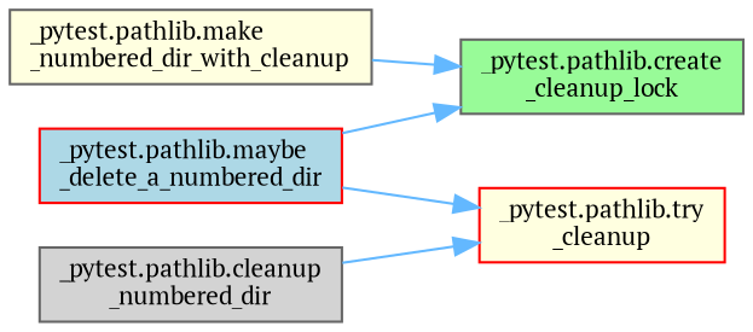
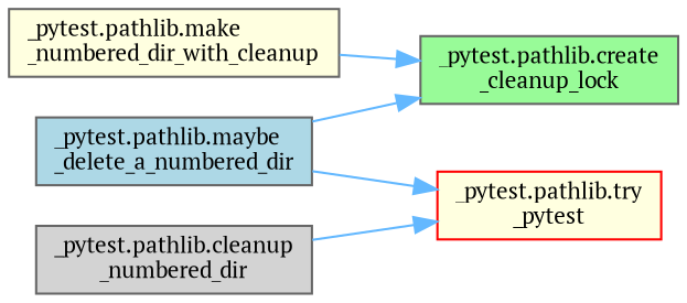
  digraph {
    fontname="PT Serif"
    rankdir=RL
    node [color=gray40 fillcolor=lightyellow fontname="PT Serif" fontsize=10 shape=box style=filled]
    edge [color=steelblue1 dir=back fontname="PT Serif" fontsize=10 labelfontname=Helvetica labelfontsize=10 style=solid]
    n1 [fillcolor=palegreen fontcolor=black height=0.2 label="_pytest.pathlib.create\l_cleanup_lock" width=0.4]
    n2 [height=0.2 label="_pytest.pathlib.make\l_numbered_dir_with_cleanup" width=0.4]
-   n3 [color=red fillcolor=lightblue height=0.2 label="_pytest.pathlib.maybe\l_delete_a_numbered_dir" width=0.4]
-   n4 [color=red height=0.2 label="_pytest.pathlib.try\l_cleanup" width=0.4]
+   n3 [fillcolor=lightblue height=0.2 label="_pytest.pathlib.maybe\l_delete_a_numbered_dir" width=0.4]
+   n4 [color=red height=0.2 label="_pytest.pathlib.try\l_pytest" width=0.4]
    n5 [fillcolor=lightgrey height=0.2 label="_pytest.pathlib.cleanup\l_numbered_dir" width=0.4]
    n1 -> n2
    n1 -> n3
    n4 -> n3
    n4 -> n5
  }
